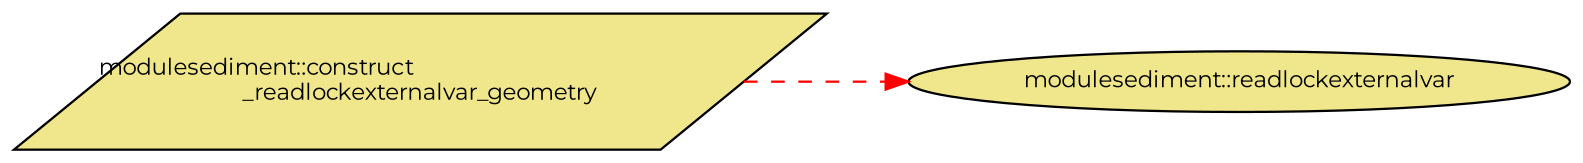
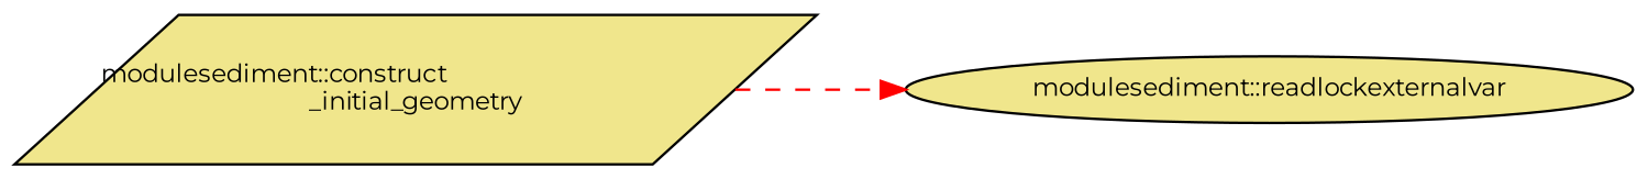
  digraph {
    rankdir=LR
    fontname=Montserrat
    node [color=black fillcolor=khaki fontname=Montserrat fontsize=10 style=filled]
-   n1 [fontcolor=black height=0.2 label="modulesediment::construct\l_readlockexternalvar_geometry" shape=parallelogram width=0.4]
+   n1 [fontcolor=black height=0.2 label="modulesediment::construct\l_initial_geometry" shape=parallelogram width=0.4]
    n2 [height=0.2 label="modulesediment::readlockexternalvar" shape=ellipse width=0.4]
    n1 -> n2 [color=red fontname=Montserrat fontsize=10 labelfontname=Helvetica labelfontsize=10 style=dashed]
  }
